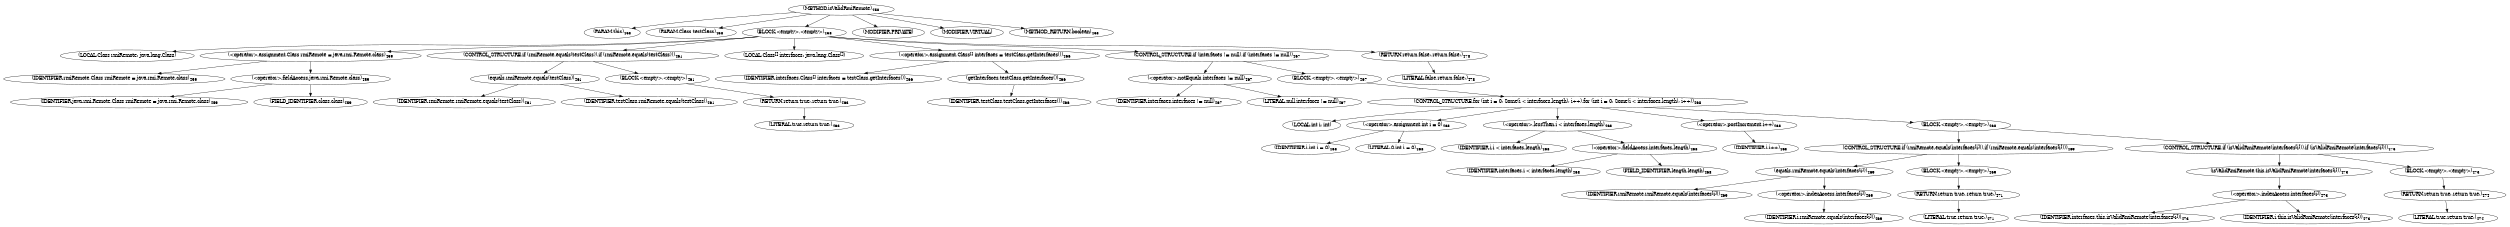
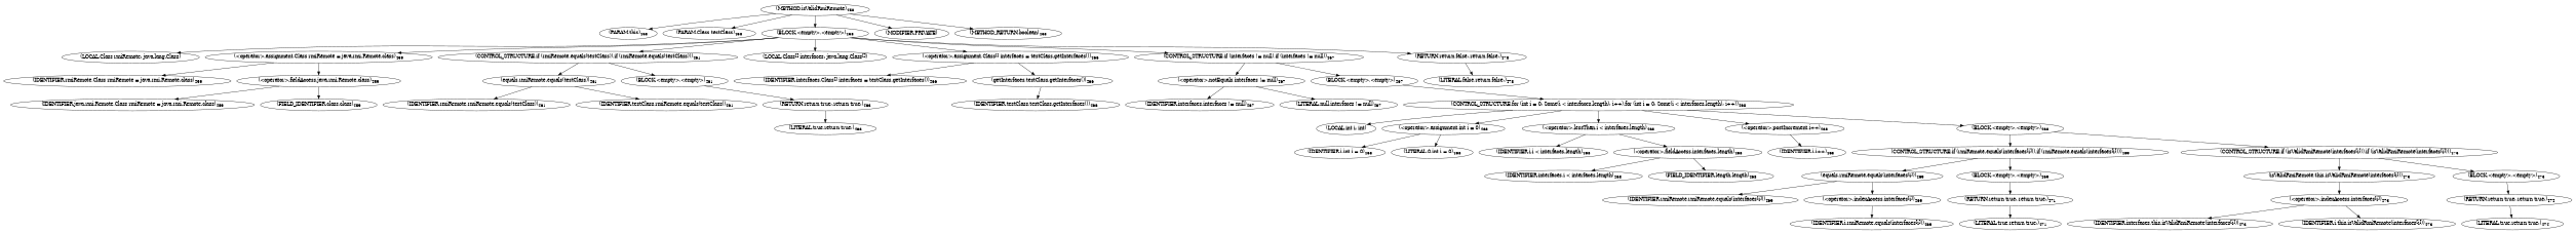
  digraph {
    n1 [label=<(METHOD,isValidRmiRemote)<SUB>458</SUB>>]
    n2 [label=<(PARAM,this)<SUB>458</SUB>>]
    n3 [label=<(PARAM,Class testClass)<SUB>458</SUB>>]
    n4 [label=<(BLOCK,&lt;empty&gt;,&lt;empty&gt;)<SUB>458</SUB>>]
    n5 [label=<(MODIFIER,PRIVATE)>]
-   n6 [label=<(MODIFIER,VIRTUAL)>]
    n7 [label=<(METHOD_RETURN,boolean)<SUB>458</SUB>>]
    n8 [label=<(LOCAL,Class rmiRemote: java.lang.Class)>]
    n9 [label=<(&lt;operator&gt;.assignment,Class rmiRemote = java.rmi.Remote.class)<SUB>459</SUB>>]
    n10 [label=<(CONTROL_STRUCTURE,if (rmiRemote.equals(testClass)),if (rmiRemote.equals(testClass)))<SUB>461</SUB>>]
    n11 [label=<(LOCAL,Class[] interfaces: java.lang.Class[])>]
    n12 [label=<(&lt;operator&gt;.assignment,Class[] interfaces = testClass.getInterfaces())<SUB>466</SUB>>]
    n13 [label=<(CONTROL_STRUCTURE,if (interfaces != null),if (interfaces != null))<SUB>467</SUB>>]
    n14 [label=<(RETURN,return false;,return false;)<SUB>478</SUB>>]
    n15 [label=<(IDENTIFIER,rmiRemote,Class rmiRemote = java.rmi.Remote.class)<SUB>459</SUB>>]
    n16 [label=<(&lt;operator&gt;.fieldAccess,java.rmi.Remote.class)<SUB>459</SUB>>]
    n17 [label=<(equals,rmiRemote.equals(testClass))<SUB>461</SUB>>]
    n18 [label=<(BLOCK,&lt;empty&gt;,&lt;empty&gt;)<SUB>461</SUB>>]
    n19 [label=<(IDENTIFIER,interfaces,Class[] interfaces = testClass.getInterfaces())<SUB>466</SUB>>]
    n20 [label=<(getInterfaces,testClass.getInterfaces())<SUB>466</SUB>>]
    n21 [label=<(&lt;operator&gt;.notEquals,interfaces != null)<SUB>467</SUB>>]
    n22 [label=<(BLOCK,&lt;empty&gt;,&lt;empty&gt;)<SUB>467</SUB>>]
    n23 [label=<(LITERAL,false,return false;)<SUB>478</SUB>>]
    n24 [label=<(IDENTIFIER,java.rmi.Remote,Class rmiRemote = java.rmi.Remote.class)<SUB>459</SUB>>]
    n25 [label=<(FIELD_IDENTIFIER,class,class)<SUB>459</SUB>>]
    n26 [label=<(IDENTIFIER,rmiRemote,rmiRemote.equals(testClass))<SUB>461</SUB>>]
    n27 [label=<(IDENTIFIER,testClass,rmiRemote.equals(testClass))<SUB>461</SUB>>]
    n28 [label=<(RETURN,return true;,return true;)<SUB>463</SUB>>]
    n29 [label=<(LITERAL,true,return true;)<SUB>463</SUB>>]
    n30 [label=<(IDENTIFIER,testClass,testClass.getInterfaces())<SUB>466</SUB>>]
    n31 [label=<(IDENTIFIER,interfaces,interfaces != null)<SUB>467</SUB>>]
    n32 [label=<(LITERAL,null,interfaces != null)<SUB>467</SUB>>]
    n33 [label=<(CONTROL_STRUCTURE,for (int i = 0; Some(i &lt; interfaces.length); i++),for (int i = 0; Some(i &lt; interfaces.length); i++))<SUB>468</SUB>>]
    n34 [label=<(LOCAL,int i: int)>]
    n35 [label=<(&lt;operator&gt;.assignment,int i = 0)<SUB>468</SUB>>]
    n36 [label=<(&lt;operator&gt;.lessThan,i &lt; interfaces.length)<SUB>468</SUB>>]
    n37 [label=<(&lt;operator&gt;.postIncrement,i++)<SUB>468</SUB>>]
    n38 [label=<(BLOCK,&lt;empty&gt;,&lt;empty&gt;)<SUB>468</SUB>>]
    n39 [label=<(IDENTIFIER,i,int i = 0)<SUB>468</SUB>>]
    n40 [label=<(LITERAL,0,int i = 0)<SUB>468</SUB>>]
    n41 [label=<(IDENTIFIER,i,i &lt; interfaces.length)<SUB>468</SUB>>]
    n42 [label=<(&lt;operator&gt;.fieldAccess,interfaces.length)<SUB>468</SUB>>]
    n43 [label=<(IDENTIFIER,i,i++)<SUB>468</SUB>>]
    n44 [label=<(CONTROL_STRUCTURE,if (rmiRemote.equals(interfaces[i])),if (rmiRemote.equals(interfaces[i])))<SUB>469</SUB>>]
    n45 [label=<(CONTROL_STRUCTURE,if (isValidRmiRemote(interfaces[i])),if (isValidRmiRemote(interfaces[i])))<SUB>473</SUB>>]
    n46 [label=<(IDENTIFIER,interfaces,i &lt; interfaces.length)<SUB>468</SUB>>]
    n47 [label=<(FIELD_IDENTIFIER,length,length)<SUB>468</SUB>>]
    n48 [label=<(equals,rmiRemote.equals(interfaces[i]))<SUB>469</SUB>>]
    n49 [label=<(BLOCK,&lt;empty&gt;,&lt;empty&gt;)<SUB>469</SUB>>]
    n50 [label=<(isValidRmiRemote,this.isValidRmiRemote(interfaces[i]))<SUB>473</SUB>>]
    n51 [label=<(BLOCK,&lt;empty&gt;,&lt;empty&gt;)<SUB>473</SUB>>]
    n52 [label=<(IDENTIFIER,rmiRemote,rmiRemote.equals(interfaces[i]))<SUB>469</SUB>>]
    n53 [label=<(&lt;operator&gt;.indexAccess,interfaces[i])<SUB>469</SUB>>]
    n54 [label=<(RETURN,return true;,return true;)<SUB>471</SUB>>]
    n55 [label=<(IDENTIFIER,i,rmiRemote.equals(interfaces[i]))<SUB>469</SUB>>]
    n56 [label=<(LITERAL,true,return true;)<SUB>471</SUB>>]
    n57 [label=<(&lt;operator&gt;.indexAccess,interfaces[i])<SUB>473</SUB>>]
    n58 [label=<(RETURN,return true;,return true;)<SUB>474</SUB>>]
    n59 [label=<(IDENTIFIER,interfaces,this.isValidRmiRemote(interfaces[i]))<SUB>473</SUB>>]
    n60 [label=<(IDENTIFIER,i,this.isValidRmiRemote(interfaces[i]))<SUB>473</SUB>>]
    n61 [label=<(LITERAL,true,return true;)<SUB>474</SUB>>]
    n1 -> n2
    n1 -> n3
    n1 -> n4
    n1 -> n5
-   n1 -> n6
    n1 -> n7
    n4 -> n8
    n4 -> n9
    n4 -> n10
    n4 -> n11
    n4 -> n12
    n4 -> n13
    n4 -> n14
    n9 -> n15
    n9 -> n16
    n10 -> n17
    n10 -> n18
    n12 -> n19
    n12 -> n20
    n13 -> n21
    n13 -> n22
    n14 -> n23
    n16 -> n24
    n16 -> n25
    n17 -> n26
    n17 -> n27
    n18 -> n28
    n20 -> n30
    n21 -> n31
    n21 -> n32
    n22 -> n33
    n28 -> n29
    n33 -> n34
    n33 -> n35
    n33 -> n36
    n33 -> n37
    n33 -> n38
    n35 -> n39
    n35 -> n40
    n36 -> n41
    n36 -> n42
    n37 -> n43
    n38 -> n44
    n38 -> n45
    n42 -> n46
    n42 -> n47
    n44 -> n48
    n44 -> n49
    n45 -> n50
    n45 -> n51
    n48 -> n52
    n48 -> n53
    n49 -> n54
    n50 -> n57
    n51 -> n58
    n53 -> n55
    n54 -> n56
    n57 -> n59
    n57 -> n60
    n58 -> n61
  }
